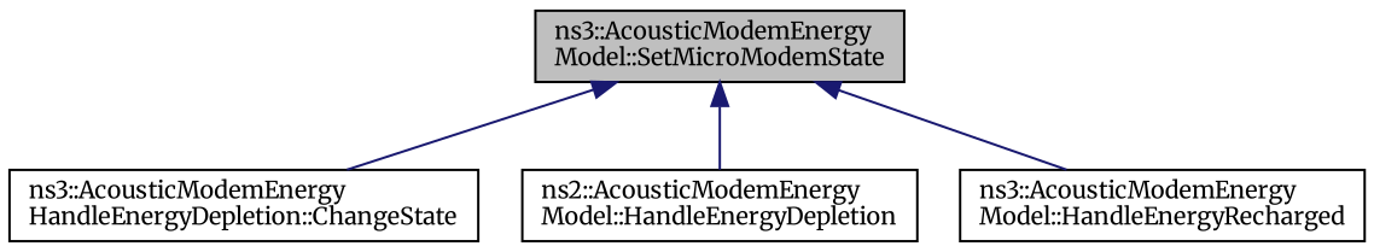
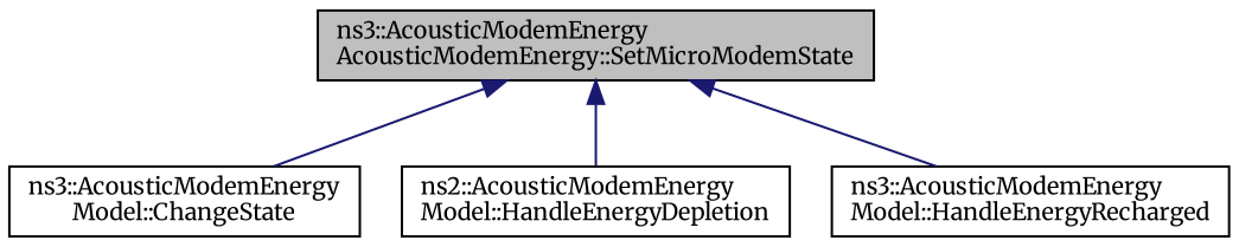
  digraph {
    fontname=Merriweather
    rankdir=TB
    node [color=black fillcolor=white fontname=Merriweather fontsize=10 shape=record style=filled]
    edge [color=midnightblue dir=back fontname=Merriweather fontsize=10 labelfontname=Helvetica labelfontsize=10 style=solid]
-   n1 [fillcolor=grey75 fontcolor=black height=0.2 label="ns3::AcousticModemEnergy\lModel::SetMicroModemState" width=0.4]
-   n2 [height=0.2 label="ns3::AcousticModemEnergy\lHandleEnergyDepletion::ChangeState" width=0.4]
+   n1 [fillcolor=grey75 fontcolor=black height=0.2 label="ns3::AcousticModemEnergy\lAcousticModemEnergy::SetMicroModemState" width=0.4]
+   n2 [height=0.2 label="ns3::AcousticModemEnergy\lModel::ChangeState" width=0.4]
    n3 [height=0.2 label="ns2::AcousticModemEnergy\lModel::HandleEnergyDepletion" width=0.4]
    n4 [height=0.2 label="ns3::AcousticModemEnergy\lModel::HandleEnergyRecharged" width=0.4]
    n1 -> n2
    n1 -> n3
    n1 -> n4
  }
